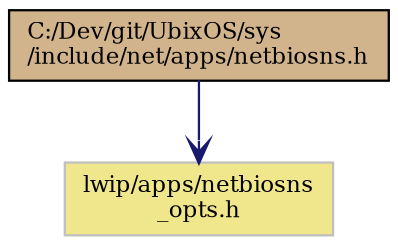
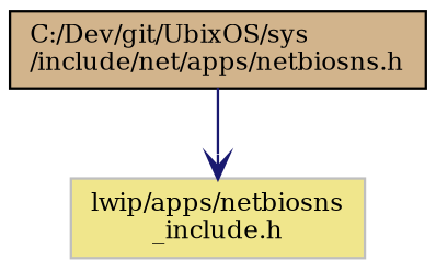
  digraph {
    fontname="DejaVu Serif"
    node [fontname="DejaVu Serif" fontsize=10 shape=record style=filled]
    n1 [color=black fillcolor=tan fontcolor=black height=0.2 label="C:/Dev/git/UbixOS/sys\l/include/net/apps/netbiosns.h" width=0.4]
-   n2 [color=grey75 fillcolor=khaki height=0.2 label="lwip/apps/netbiosns\l_opts.h" width=0.4]
+   n2 [color=grey75 fillcolor=khaki height=0.2 label="lwip/apps/netbiosns\l_include.h" width=0.4]
    n1 -> n2 [color=midnightblue fontname="DejaVu Serif" fontsize=10 labelfontname=Helvetica labelfontsize=10 style=solid arrowhead=vee]
  }
